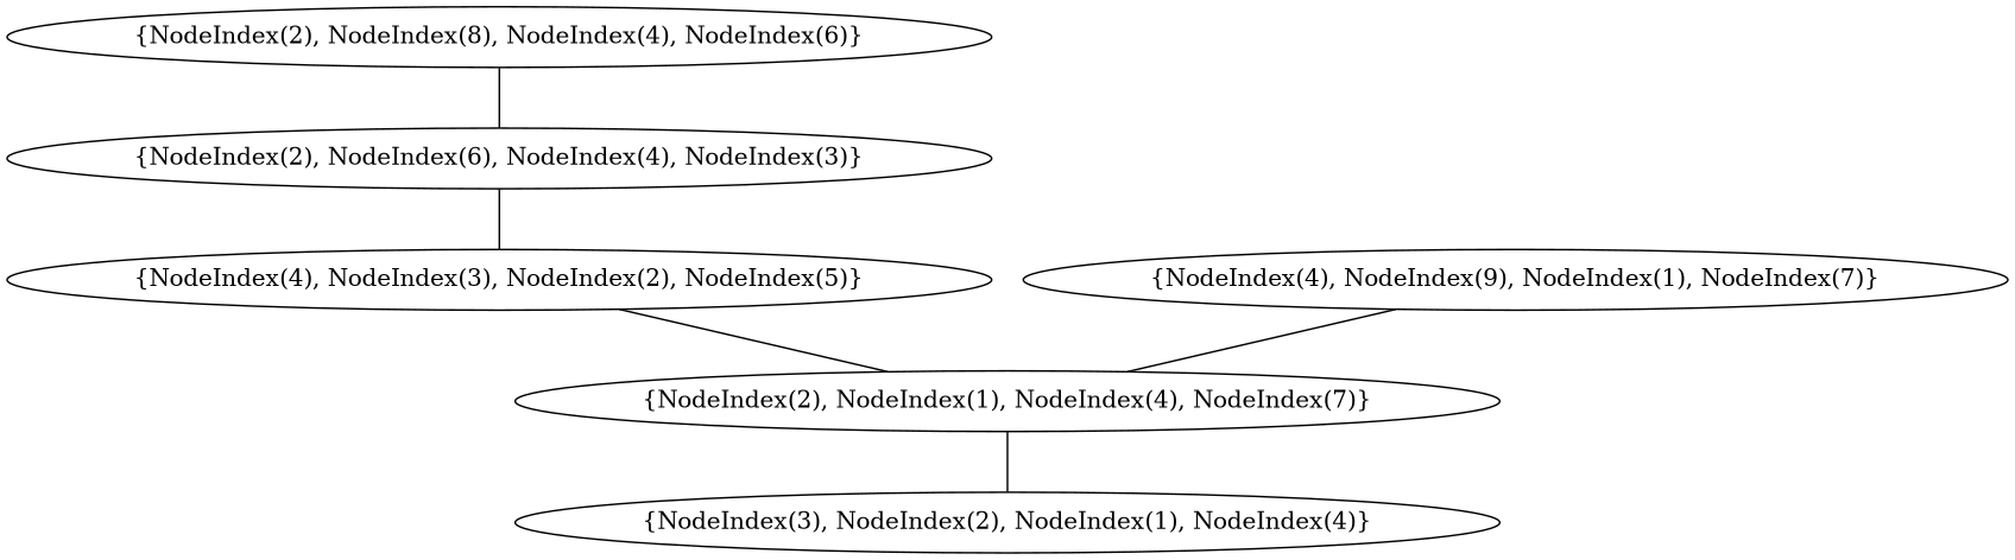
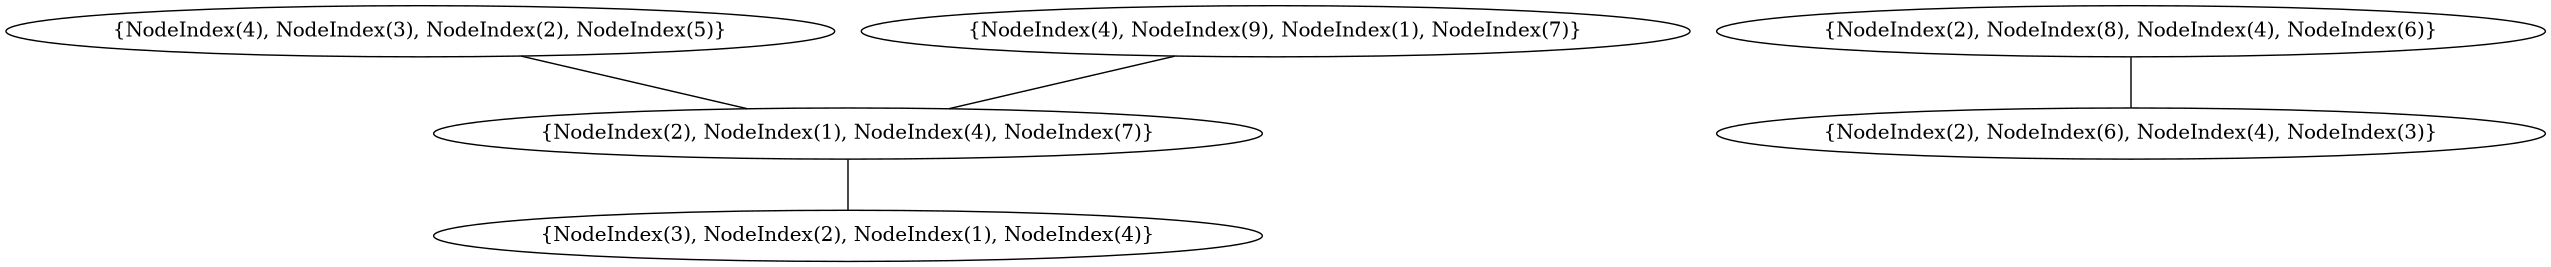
  graph {
    n1 [label="{NodeIndex(3), NodeIndex(2), NodeIndex(1), NodeIndex(4)}"]
    n2 [label="{NodeIndex(4), NodeIndex(3), NodeIndex(2), NodeIndex(5)}"]
    n3 [label="{NodeIndex(2), NodeIndex(1), NodeIndex(4), NodeIndex(7)}"]
    n4 [label="{NodeIndex(2), NodeIndex(6), NodeIndex(4), NodeIndex(3)}"]
    n5 [label="{NodeIndex(2), NodeIndex(8), NodeIndex(4), NodeIndex(6)}"]
    n6 [label="{NodeIndex(4), NodeIndex(9), NodeIndex(1), NodeIndex(7)}"]
    n2 -- n3
    n3 -- n1
-   n4 -- n2
    n5 -- n4
    n6 -- n3
  }
